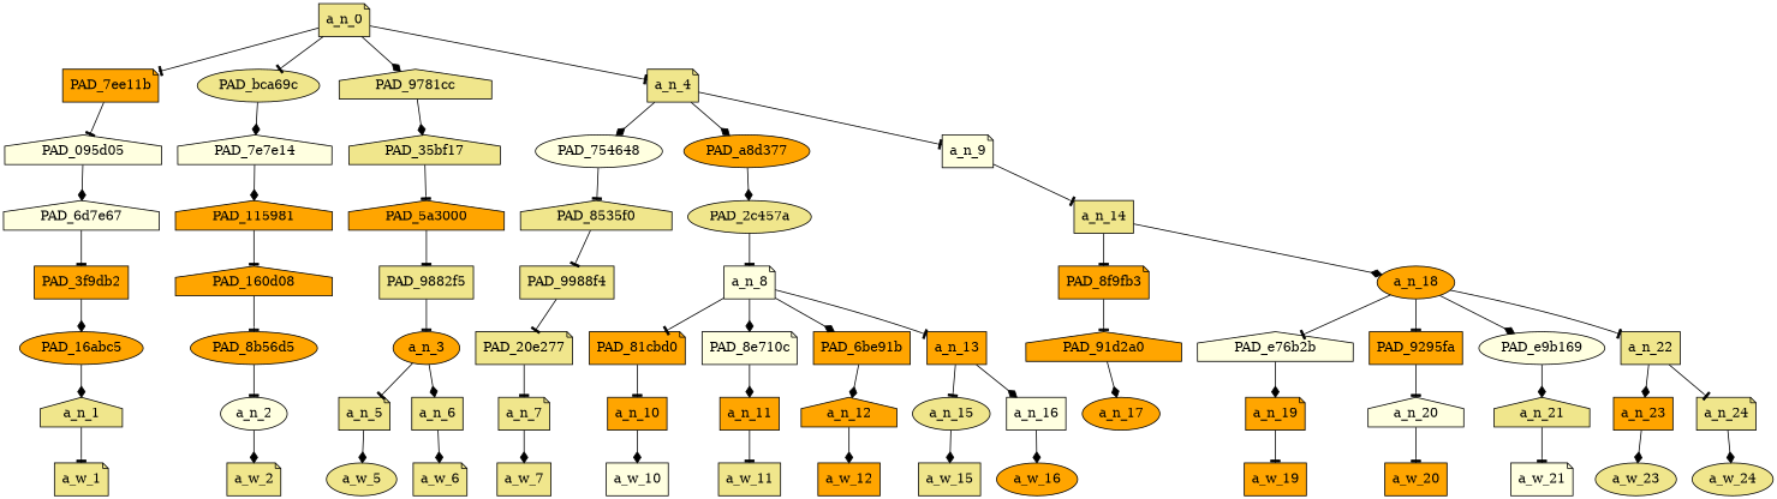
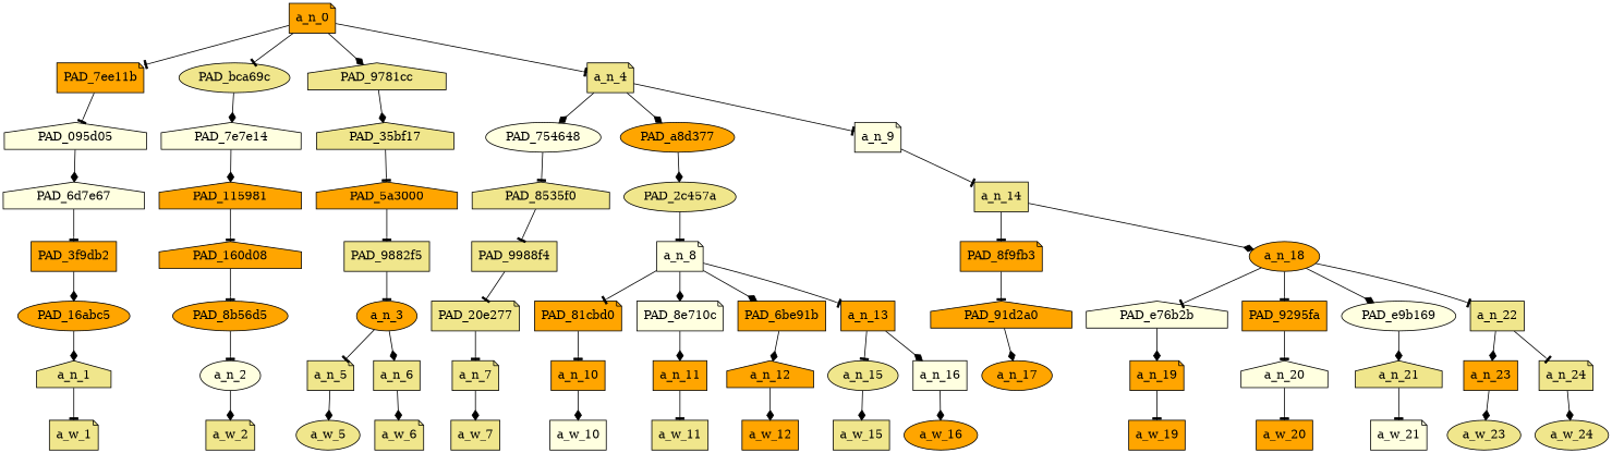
  strict digraph {
    node [div_dir=-1 fillcolor=khaki index=0 level=1 shape=box style=filled text_span="[0]" value=0.05816670]
    edge [arrowhead=tee]
-   a_n_0 [level=7 shape=note text_span="[0, 1, 2, 3, 4, 5, 6, 7, 8, 9, 10, 11, 12, 13, 14, 15]" value=0.99999997]
+   a_n_0 [fillcolor=orange level=7 shape=note text_span="[0, 1, 2, 3, 4, 5, 6, 7, 8, 9, 10, 11, 12, 13, 14, 15]" value=0.99999997]
    PAD_7ee11b [fillcolor=orange level=6 shape=note]
    PAD_bca69c [div_dir=1 index=1 level=6 shape=ellipse text_span="[1]" value=0.05123520]
    PAD_9781cc [div_dir=1 index=2 level=6 shape=house text_span="[2, 3]" value=0.08051618]
    a_n_4 [index=3 level=6 shape=note text_span="[4, 5, 6, 7, 8, 9, 10, 11, 12, 13, 14, 15]" value=0.80998032]
    PAD_095d05 [fillcolor=lightyellow level=5 shape=house]
    PAD_7e7e14 [div_dir=1 fillcolor=lightyellow index=1 level=5 shape=house text_span="[1]" value=0.05123520]
    PAD_35bf17 [div_dir=1 index=2 level=5 shape=house text_span="[2, 3]" value=0.08051618]
    PAD_754648 [fillcolor=lightyellow index=3 level=5 shape=ellipse text_span="[4]" value=0.03986570]
    PAD_a8d377 [fillcolor=orange index=4 level=5 shape=ellipse text_span="[5, 6, 7, 8, 9]" value=0.31379087]
    a_n_9 [fillcolor=lightyellow index=5 level=5 shape=note text_span="[10, 11, 12, 13, 14, 15]" value=0.45620306]
    PAD_6d7e67 [fillcolor=lightyellow level=4 shape=house]
    PAD_115981 [div_dir=1 fillcolor=orange index=1 level=4 shape=house text_span="[1]" value=0.05123520]
    PAD_5a3000 [div_dir=1 fillcolor=orange index=2 level=4 shape=house text_span="[2, 3]" value=0.08051618]
    PAD_8535f0 [index=3 level=4 shape=house text_span="[4]" value=0.03986570]
    PAD_2c457a [index=4 level=4 shape=ellipse text_span="[5, 6, 7, 8, 9]" value=0.31379087]
    a_n_14 [index=5 level=4 text_span="[10, 11, 12, 13, 14, 15]" value=0.45608159]
    PAD_3f9db2 [fillcolor=orange level=3]
    PAD_16abc5 [fillcolor=orange level=2 shape=ellipse]
    a_n_1 [shape=house]
    a_w_1 [div_dir=0 level=0 shape=note value=okay]
    PAD_160d08 [div_dir=1 fillcolor=orange index=1 level=3 shape=house text_span="[1]" value=0.05123520]
    PAD_8b56d5 [div_dir=1 fillcolor=orange index=1 level=2 shape=ellipse text_span="[1]" value=0.05123520]
    a_n_2 [div_dir=1 fillcolor=lightyellow index=1 shape=ellipse text_span="[1]" value=0.05123520]
    a_w_2 [div_dir=0 index=1 level=0 shape=note text_span="[1]" value=now]
    PAD_9882f5 [div_dir=1 index=2 level=3 text_span="[2, 3]" value=0.08051618]
    a_n_3 [div_dir=1 fillcolor=orange index=2 level=2 shape=ellipse text_span="[2, 3]" value=0.08051618]
    a_n_5 [div_dir=1 index=2 shape=note text_span="[2]" value=0.04111336]
    a_n_6 [index=3 text_span="[3]" value=0.03930761]
    a_w_5 [div_dir=0 index=2 level=0 shape=ellipse text_span="[2]" value=i]
    a_w_6 [div_dir=0 index=3 level=0 shape=note text_span="[3]" value="’"]
    PAD_9988f4 [index=3 level=3 text_span="[4]" value=0.03986570]
    a_n_8 [fillcolor=lightyellow index=4 level=3 shape=note text_span="[5, 6, 7, 8, 9]" value=0.31379087]
    PAD_8f9fb3 [fillcolor=orange index=5 level=3 shape=note text_span="[10]" value=0.03399413]
    a_n_18 [fillcolor=orange index=6 level=3 shape=ellipse text_span="[11, 12, 13, 14, 15]" value=0.42196598]
    PAD_20e277 [index=3 level=2 shape=note text_span="[4]" value=0.03986570]
    a_n_7 [index=4 shape=note text_span="[4]" value=0.03986570]
    a_w_7 [div_dir=0 index=4 level=0 text_span="[4]" value=m]
    PAD_81cbd0 [fillcolor=orange index=4 level=2 shape=note text_span="[5]" value=0.08575789]
    PAD_8e710c [div_dir=1 fillcolor=lightyellow index=5 level=2 shape=note text_span="[6]" value=0.05059734]
    PAD_6be91b [div_dir=1 fillcolor=orange index=6 level=2 text_span="[7]" value=0.03359817]
    a_n_13 [fillcolor=orange index=7 level=2 text_span="[8, 9]" value=0.14377966]
    a_n_10 [fillcolor=orange index=5 text_span="[5]" value=0.08575789]
    a_n_11 [div_dir=1 fillcolor=orange index=6 text_span="[6]" value=0.05059734]
    a_n_12 [div_dir=1 fillcolor=orange index=7 shape=house text_span="[7]" value=0.03359817]
    a_n_15 [index=8 shape=ellipse text_span="[8]" value=0.04004330]
    a_n_16 [div_dir=1 fillcolor=lightyellow index=9 text_span="[9]" value=0.10373136]
    a_w_10 [div_dir=0 fillcolor=lightyellow index=5 level=0 text_span="[5]" value=hungry]
    a_w_11 [div_dir=0 index=6 level=0 text_span="[6]" value="😭"]
    a_w_12 [div_dir=0 fillcolor=orange index=7 level=0 text_span="[7]" value=but]
    a_w_15 [div_dir=0 index=8 level=0 text_span="[8]" value=too]
    a_w_16 [div_dir=0 fillcolor=orange index=9 level=0 shape=ellipse text_span="[9]" value=lazy]
    PAD_91d2a0 [fillcolor=orange index=8 level=2 shape=house text_span="[10]" value=0.03399413]
    PAD_e76b2b [fillcolor=lightyellow index=9 level=2 shape=house text_span="[11]" value=0.04959276]
    PAD_9295fa [div_dir=1 fillcolor=orange index=10 level=2 text_span="[12]" value=0.05801813]
    PAD_e9b169 [div_dir=1 fillcolor=lightyellow index=11 level=2 shape=ellipse text_span="[13]" value=0.06016299]
    a_n_22 [index=12 level=2 text_span="[14, 15]" value=0.25406057]
    a_n_17 [fillcolor=orange index=10 shape=ellipse text_span="[10]" value=0.03399413]
    a_n_19 [fillcolor=orange index=11 shape=note text_span="[11]" value=0.04959276]
    a_n_20 [div_dir=1 fillcolor=lightyellow index=12 shape=house text_span="[12]" value=0.05801813]
    a_n_21 [div_dir=1 index=13 shape=house text_span="[13]" value=0.06016299]
    a_n_23 [div_dir=1 fillcolor=orange index=14 text_span="[14]" value=0.06846820]
    a_n_24 [index=15 shape=note text_span="[15]" value=0.18539438]
    a_w_19 [div_dir=0 fillcolor=orange index=11 level=0 text_span="[11]" value=move]
    a_w_20 [div_dir=0 fillcolor=orange index=12 level=0 text_span="[12]" value="👎"]
    a_w_21 [div_dir=0 fillcolor=lightyellow index=13 level=0 shape=note text_span="[13]" value="🏾"]
    a_w_23 [div_dir=0 index=14 level=0 shape=ellipse text_span="[14]" value=the]
    a_w_24 [div_dir=0 index=15 level=0 shape=ellipse text_span="[15]" value=ghetto]
    a_n_0 -> PAD_7ee11b
    a_n_0 -> PAD_bca69c
    a_n_0 -> PAD_9781cc [arrowhead=diamond]
    a_n_0 -> a_n_4
    PAD_7ee11b -> PAD_095d05
    PAD_bca69c -> PAD_7e7e14 [arrowhead=diamond]
    PAD_9781cc -> PAD_35bf17 [arrowhead=diamond]
    a_n_4 -> PAD_754648 [arrowhead=diamond]
    a_n_4 -> PAD_a8d377 [arrowhead=diamond]
    a_n_4 -> a_n_9
    PAD_095d05 -> PAD_6d7e67 [arrowhead=diamond]
    PAD_7e7e14 -> PAD_115981 [arrowhead=diamond]
    PAD_35bf17 -> PAD_5a3000
    PAD_754648 -> PAD_8535f0
    PAD_a8d377 -> PAD_2c457a [arrowhead=diamond]
    a_n_9 -> a_n_14
    PAD_6d7e67 -> PAD_3f9db2
    PAD_115981 -> PAD_160d08
    PAD_5a3000 -> PAD_9882f5
    PAD_8535f0 -> PAD_9988f4
    PAD_2c457a -> a_n_8
    a_n_14 -> PAD_8f9fb3
    a_n_14 -> a_n_18 [arrowhead=diamond]
    PAD_3f9db2 -> PAD_16abc5 [arrowhead=diamond]
    PAD_16abc5 -> a_n_1 [arrowhead=diamond]
    a_n_1 -> a_w_1
    PAD_160d08 -> PAD_8b56d5
    PAD_8b56d5 -> a_n_2
    a_n_2 -> a_w_2 [arrowhead=diamond]
    PAD_9882f5 -> a_n_3
    a_n_3 -> a_n_5
    a_n_3 -> a_n_6 [arrowhead=diamond]
    a_n_5 -> a_w_5 [arrowhead=diamond]
    a_n_6 -> a_w_6 [arrowhead=diamond]
    PAD_9988f4 -> PAD_20e277
    a_n_8 -> PAD_81cbd0
    a_n_8 -> PAD_8e710c [arrowhead=diamond]
    a_n_8 -> PAD_6be91b [arrowhead=diamond]
    a_n_8 -> a_n_13
    PAD_8f9fb3 -> PAD_91d2a0
    a_n_18 -> PAD_e76b2b
    a_n_18 -> PAD_9295fa
    a_n_18 -> PAD_e9b169 [arrowhead=diamond]
    a_n_18 -> a_n_22
    PAD_20e277 -> a_n_7
    a_n_7 -> a_w_7 [arrowhead=diamond]
    PAD_81cbd0 -> a_n_10
    PAD_8e710c -> a_n_11 [arrowhead=diamond]
    PAD_6be91b -> a_n_12 [arrowhead=diamond]
    a_n_13 -> a_n_15
    a_n_13 -> a_n_16 [arrowhead=diamond]
    a_n_10 -> a_w_10 [arrowhead=diamond]
    a_n_11 -> a_w_11
    a_n_12 -> a_w_12 [arrowhead=diamond]
    a_n_15 -> a_w_15 [arrowhead=diamond]
    a_n_16 -> a_w_16 [arrowhead=diamond]
    PAD_91d2a0 -> a_n_17 [arrowhead=diamond]
    PAD_e76b2b -> a_n_19 [arrowhead=diamond]
    PAD_9295fa -> a_n_20
    PAD_e9b169 -> a_n_21 [arrowhead=diamond]
    a_n_22 -> a_n_23 [arrowhead=diamond]
    a_n_22 -> a_n_24
    a_n_19 -> a_w_19
    a_n_20 -> a_w_20
    a_n_21 -> a_w_21
    a_n_23 -> a_w_23 [arrowhead=diamond]
    a_n_24 -> a_w_24 [arrowhead=diamond]
  }
